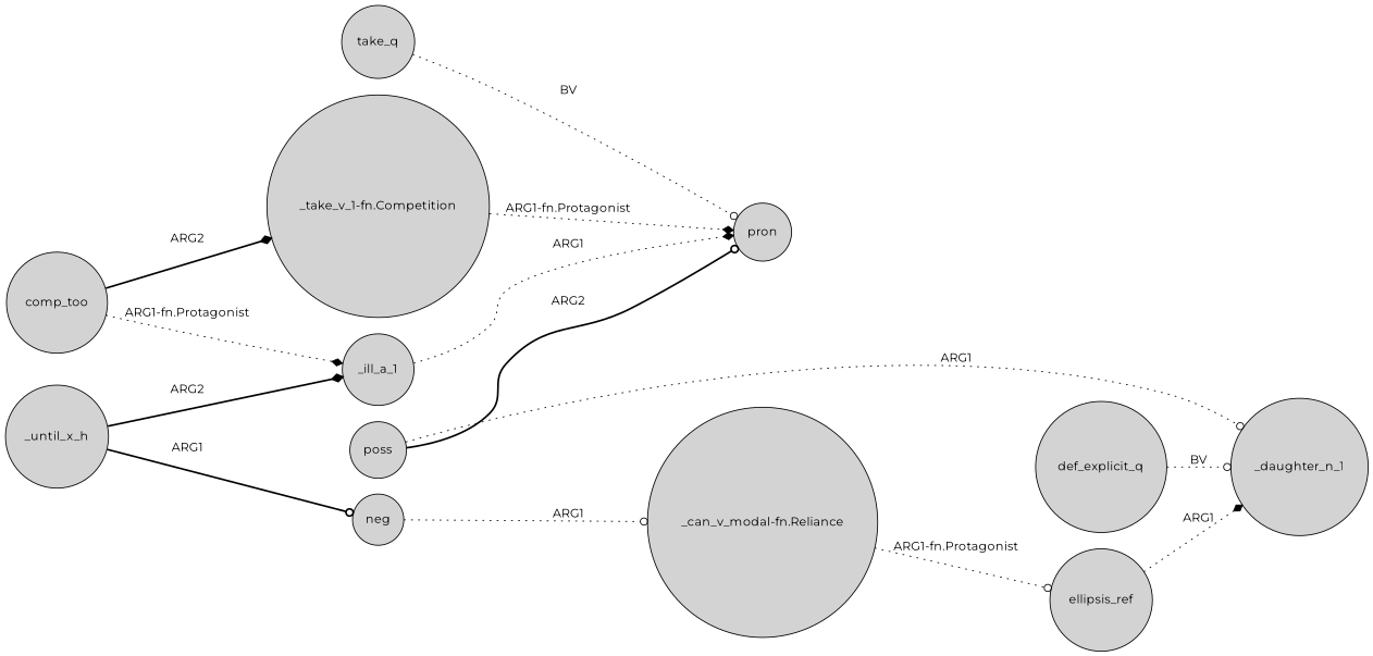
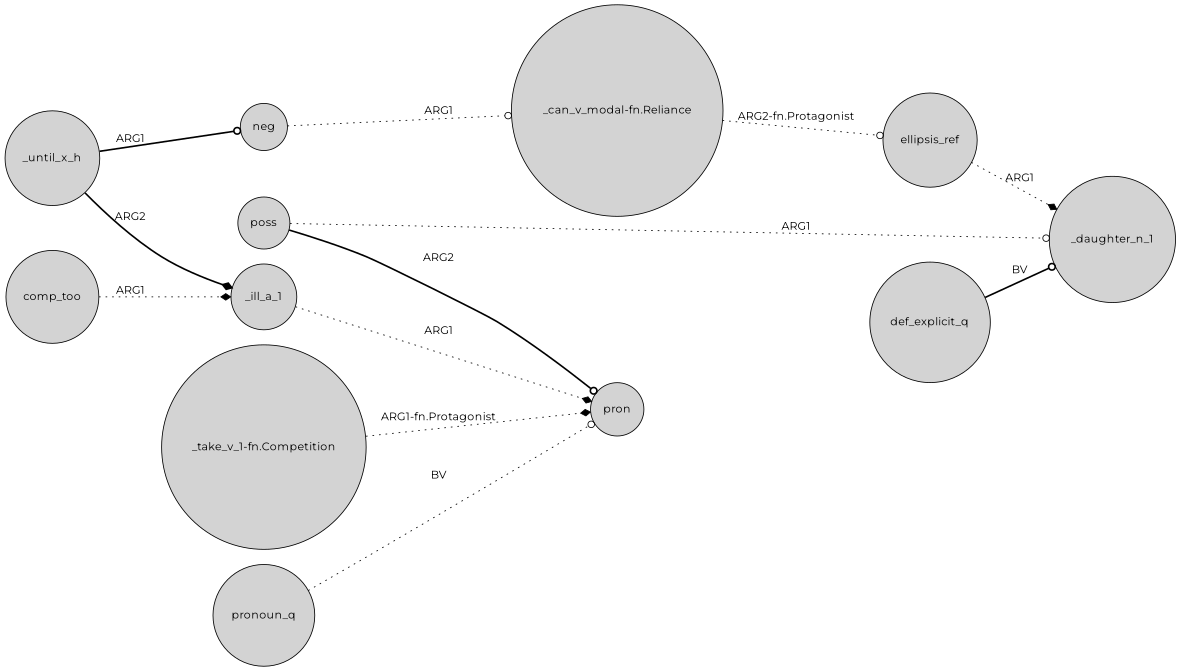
  digraph {
    fontname=Montserrat
    rankdir=LR
    node [fontname=Montserrat shape=circle style=filled]
    edge [arrowhead=odot fontname=Montserrat style=dotted]
    comp_too
    "_take_v_1-fn.Competition"
    _ill_a_1
    pron
    neg
    "_can_v_modal-fn.Reliance"
    ellipsis_ref
    _daughter_n_1
    _until_x_h
    def_explicit_q
    poss
-   pronoun_q [label=take_q]
-   comp_too -> "_take_v_1-fn.Competition" [arrowhead=diamond label=ARG2 style=bold]
-   comp_too -> _ill_a_1 [arrowhead=diamond label="ARG1-fn.Protagonist"]
+   pronoun_q
+   comp_too -> _ill_a_1 [arrowhead=diamond label=ARG1]
    "_take_v_1-fn.Competition" -> pron [arrowhead=diamond label="ARG1-fn.Protagonist"]
    _ill_a_1 -> pron [arrowhead=diamond label=ARG1]
    neg -> "_can_v_modal-fn.Reliance" [label=ARG1]
-   "_can_v_modal-fn.Reliance" -> ellipsis_ref [label="ARG1-fn.Protagonist"]
+   "_can_v_modal-fn.Reliance" -> ellipsis_ref [label="ARG2-fn.Protagonist"]
    ellipsis_ref -> _daughter_n_1 [arrowhead=diamond label=ARG1]
    _until_x_h -> _ill_a_1 [arrowhead=diamond label=ARG2 style=bold]
    _until_x_h -> neg [label=ARG1 style=bold]
-   def_explicit_q -> _daughter_n_1 [label=BV]
+   def_explicit_q -> _daughter_n_1 [label=BV style=bold]
    poss -> pron [label=ARG2 style=bold]
    poss -> _daughter_n_1 [label=ARG1]
    pronoun_q -> pron [label=BV]
  }
